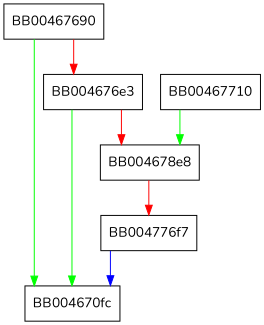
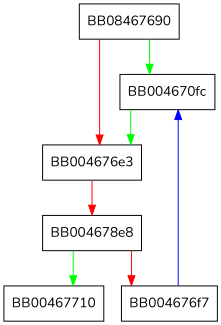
  digraph {
    fontname=Nunito
    splines=ortho
    node [fontname=Nunito shape=box]
    edge [color=green fontname=Nunito]
    n1 [label=BB004670fc]
-   BB00467690
+   BB00467690 [label=BB08467690]
    BB004676e3
    n4 [label=BB004678e8]
    BB00467710
-   BB004676f7 [label=BB004776f7]
+   BB004676f7
    BB00467690 -> n1
    BB00467690 -> BB004676e3 [color=red]
-   BB004676e3 -> n1
+   n1 -> BB004676e3
    BB004676e3 -> n4 [color=red]
-   BB00467710 -> n4
+   n4 -> BB00467710
    n4 -> BB004676f7 [color=red]
    BB004676f7 -> n1 [color=blue]
  }
